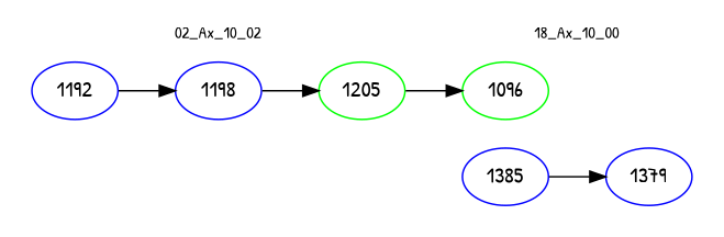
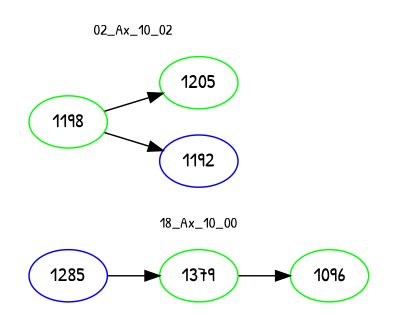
  digraph {
    fontname="Patrick Hand"
    rankdir=LR
    node [color=blue fontname="Patrick Hand"]
    edge [color=black fontname="Patrick Hand"]
-   n1 [label=1379]
+   n1 [color=green label=1379]
    n2 [color=green label=1096]
-   n3 [label=1385]
-   n4 [label=1198]
+   n3 [label=1285]
+   n4 [color=green label=1198]
    n5 [label=1192]
    n6 [color=green label=1205]
    subgraph cluster_1 {
      color=white
      fontsize=10
      label="18_Ax_10_00"
      n1
      n2
      n3
    }
    subgraph cluster_2 {
      color=white
      fontsize=10
      label="02_Ax_10_02"
      n4
      n5
      n6
    }
-   n6 -> n2
+   n1 -> n2
    n3 -> n1
-   n5 -> n4
+   n4 -> n5
    n4 -> n6
  }
